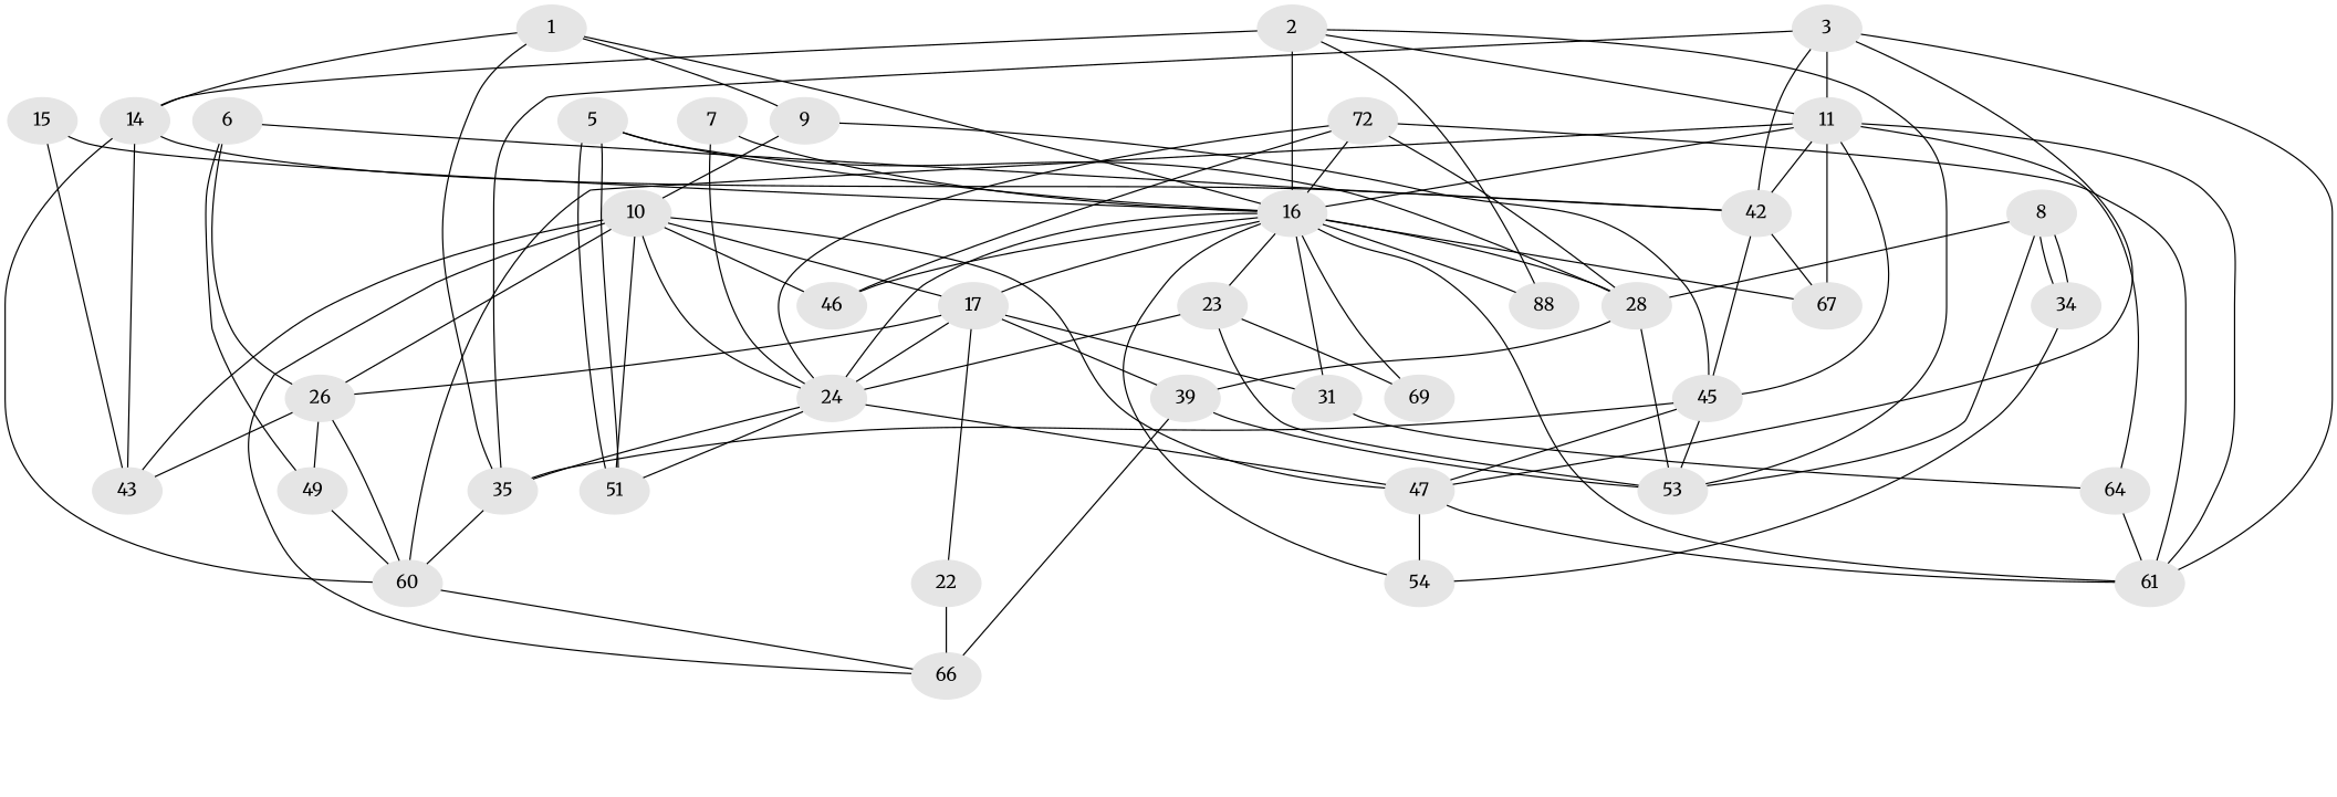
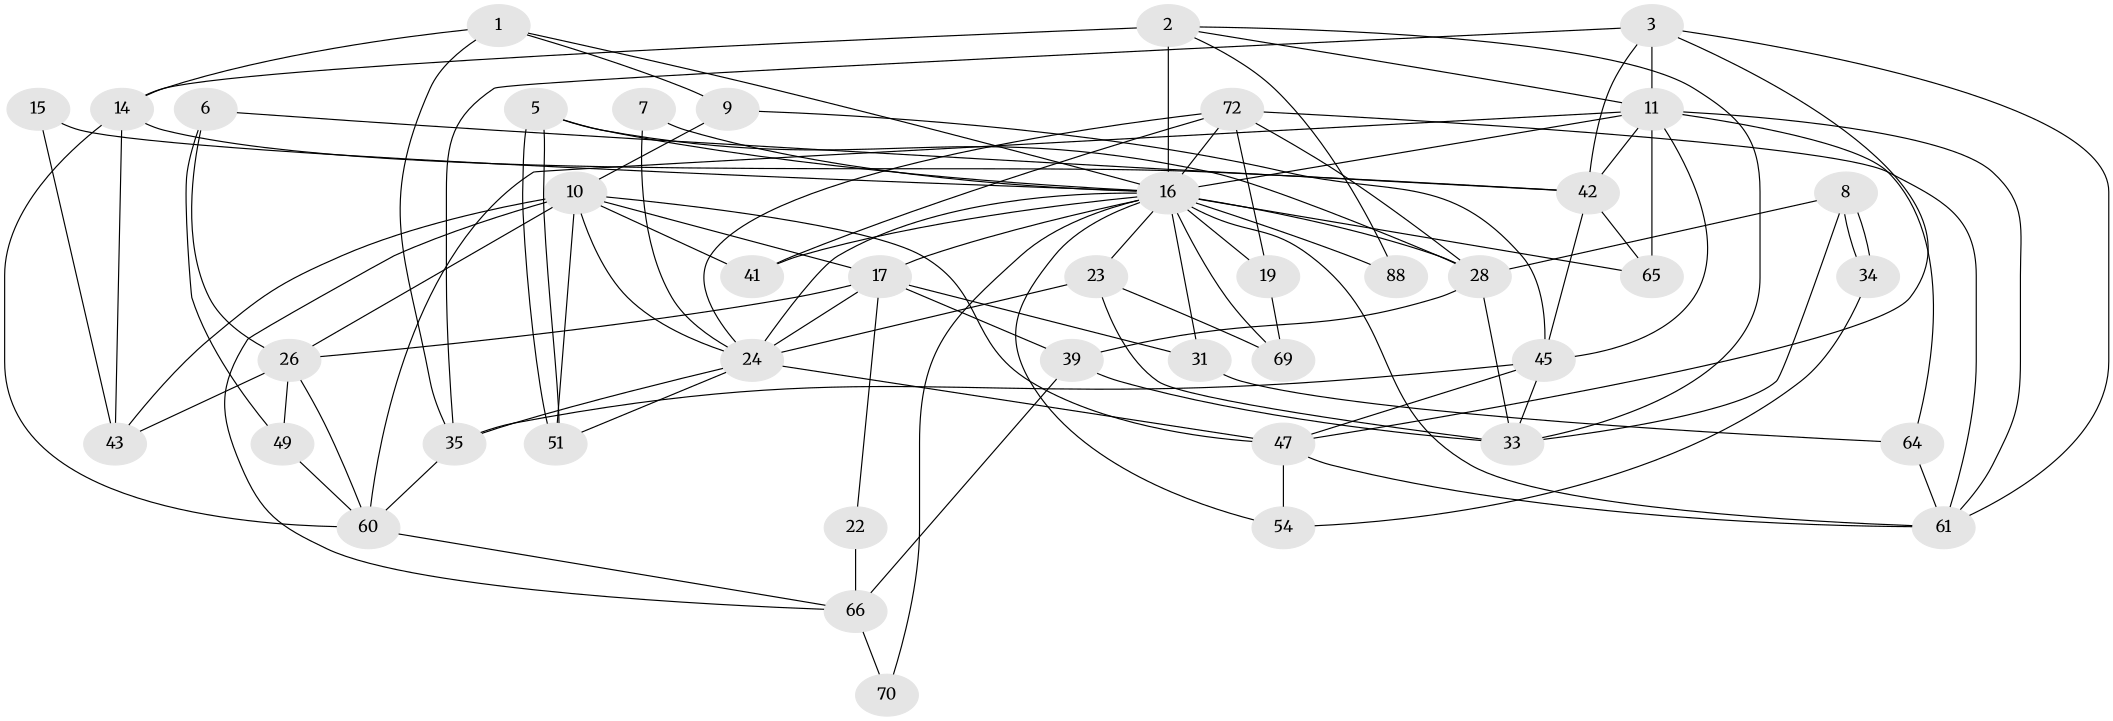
  graph {
    fontname=Merriweather
    node [color=gray90 fontname=Merriweather style=filled]
    edge [fontname=Merriweather]
    1
    9
    14
    16 [super="+21+32+20"]
    n5 [label=35]
    10 [super="+30+46+35"]
    45 [super="+48+68"]
    42
    43
    60
    n11 [label=88 super="+57"]
    n12 [label=61]
    28
    24 [super="+25+58"]
    17 [super="+29"]
-   41 [label=46]
-   65 [label=67]
+   41
+   65
+   19
    23 [super="+27"]
    31
    54
    69
+   70
    2 [super="+38"]
    11 [super="+13"]
-   53
+   53 [label=33]
    64
    3 [super="+4"]
    47 [super="+59"]
    5
    51 [super="+52"]
    39
    26 [super="+63"]
    49
    6
    7
    8 [super="+33"]
    34
    66
    22
    n41 [label=72 super="+36"]
    15
    1 -- 9
    1 -- 14
    1 -- 16
    1 -- n5
    9 -- 10
    9 -- 45
    14 -- 42
    14 -- 43
    14 -- 60
    16 -- n11 [weight=2]
    16 -- n12
    16 -- 28 [weight=2]
    16 -- 24 [weight=2]
    16 -- 17
    16 -- 41
    16 -- 65
+   16 -- 19
    16 -- 23
    16 -- 31
    16 -- 54
    16 -- 69
+   16 -- 70
    n5 -- 60
    10 -- 43
    10 -- 24
    10 -- 17
    10 -- 41
    10 -- 47
    10 -- 51 [weight=2]
    10 -- 26 [weight=2]
    10 -- 66
    45 -- n5
    45 -- 53
    45 -- 47
    42 -- 45
    42 -- 65
    60 -- 66
    28 -- 53
    28 -- 39
    24 -- n5
    24 -- 47
    24 -- 51
    17 -- 24
    17 -- 31
    17 -- 39
    17 -- 26 [weight=2]
    17 -- 22
+   19 -- 69
    23 -- 24
    23 -- 69
    23 -- 53
    31 -- 64
    2 -- 14
    2 -- 16 [weight=3]
    2 -- n11
    2 -- 11
    2 -- 53
    11 -- 16
    11 -- 45
    11 -- 42
    11 -- 60
    11 -- n12
    11 -- 65
    11 -- 64
    64 -- n12
    3 -- n5
    3 -- 42
    3 -- n12
    3 -- 11
    3 -- 47
    47 -- n12
    47 -- 54
    5 -- 16
    5 -- 28
    5 -- 51
    5 -- 51
    39 -- 53
    39 -- 66
    26 -- 43
    26 -- 60
    26 -- 49
    49 -- 60
    6 -- 42
    6 -- 26
    6 -- 49
    7 -- 16
    7 -- 24
    8 -- 28
    8 -- 53
    8 -- 34
    8 -- 34
    34 -- 54
+   66 -- 70
    22 -- 66
    n41 -- 16 [weight=2]
    n41 -- n12
    n41 -- 28
    n41 -- 24
    n41 -- 41
+   n41 -- 19
    15 -- 16
    15 -- 43
  }
